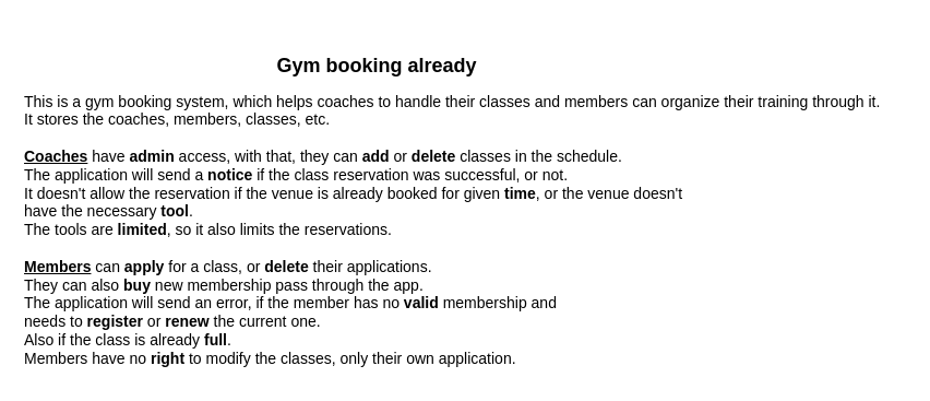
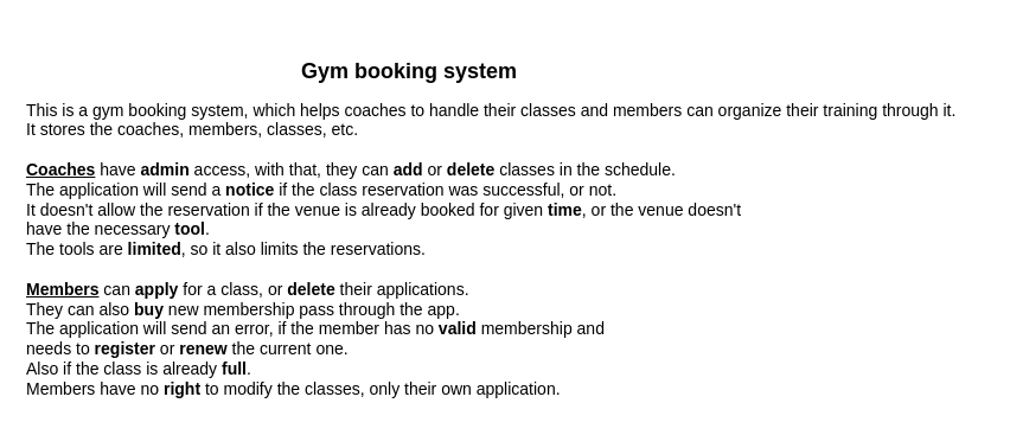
  <mxCell id="0" />
  <mxCell id="1" parent="0" />
- <mxCell id="2" value="&lt;b&gt;&lt;font style=&quot;font-size: 18px;&quot;&gt;Gym booking already&lt;/font&gt;&lt;/b&gt;" style="text;strokeColor=none;align=center;fillColor=none;html=1;verticalAlign=middle;whiteSpace=wrap;rounded=0;" vertex="1" parent="1"><mxGeometry x="210" y="20" width="270" height="80" as="geometry" /></mxCell>
+ <mxCell id="2" value="&lt;b&gt;&lt;font style=&quot;font-size: 18px;&quot;&gt;Gym booking system&lt;/font&gt;&lt;/b&gt;" style="text;strokeColor=none;align=center;fillColor=none;html=1;verticalAlign=middle;whiteSpace=wrap;rounded=0;" vertex="1" parent="1"><mxGeometry x="210" y="20" width="270" height="80" as="geometry" /></mxCell>
  <mxCell id="3" value="&lt;font style=&quot;font-size: 14px;&quot;&gt;This is a gym booking system, which helps coaches to handle their classes and members can organize their training through it. &lt;br&gt;It stores the coaches, members, classes, etc.&lt;br&gt;&lt;br&gt;&lt;b&gt;&lt;u&gt;Coaches&lt;/u&gt;&lt;/b&gt; have &lt;b&gt;admin&lt;/b&gt; access, with that, they can &lt;b&gt;add&lt;/b&gt; or &lt;b&gt;delete&lt;/b&gt; classes in the schedule. &lt;br&gt;The application will send a &lt;b&gt;notice&lt;/b&gt; if the class reservation was successful, or not. &lt;br&gt;It doesn't allow the reservation if the venue is already booked for given &lt;b&gt;time&lt;/b&gt;, or the venue doesn't&amp;nbsp;&lt;br&gt;have the necessary &lt;b&gt;tool&lt;/b&gt;. &lt;br&gt;The tools are &lt;b&gt;limited&lt;/b&gt;, so it also limits the reservations.&lt;br&gt;&lt;br&gt;&lt;b&gt;&lt;u&gt;Members&lt;/u&gt;&lt;/b&gt; can &lt;b&gt;apply&lt;/b&gt; for a class, or &lt;b&gt;delete&lt;/b&gt; their applications. &lt;br&gt;They can also &lt;b&gt;buy&lt;/b&gt; new membership pass through the app.&lt;br&gt;The application will send an error, if the member has no &lt;b&gt;valid&lt;/b&gt; membership and &lt;br&gt;needs to &lt;b&gt;register&lt;/b&gt; or &lt;b&gt;renew&lt;/b&gt; the current one. &lt;br&gt;Also if the class&amp;nbsp;is already &lt;b&gt;full&lt;/b&gt;.&lt;br&gt;Members have no &lt;b&gt;right&lt;/b&gt; to modify the classes, only their own application.&lt;br&gt;&lt;/font&gt;" style="text;html=1;align=left;verticalAlign=middle;resizable=0;points=[];autosize=1;strokeColor=none;fillColor=none;" vertex="1" parent="1"><mxGeometry x="20" y="75" width="810" height="270" as="geometry" /></mxCell>
